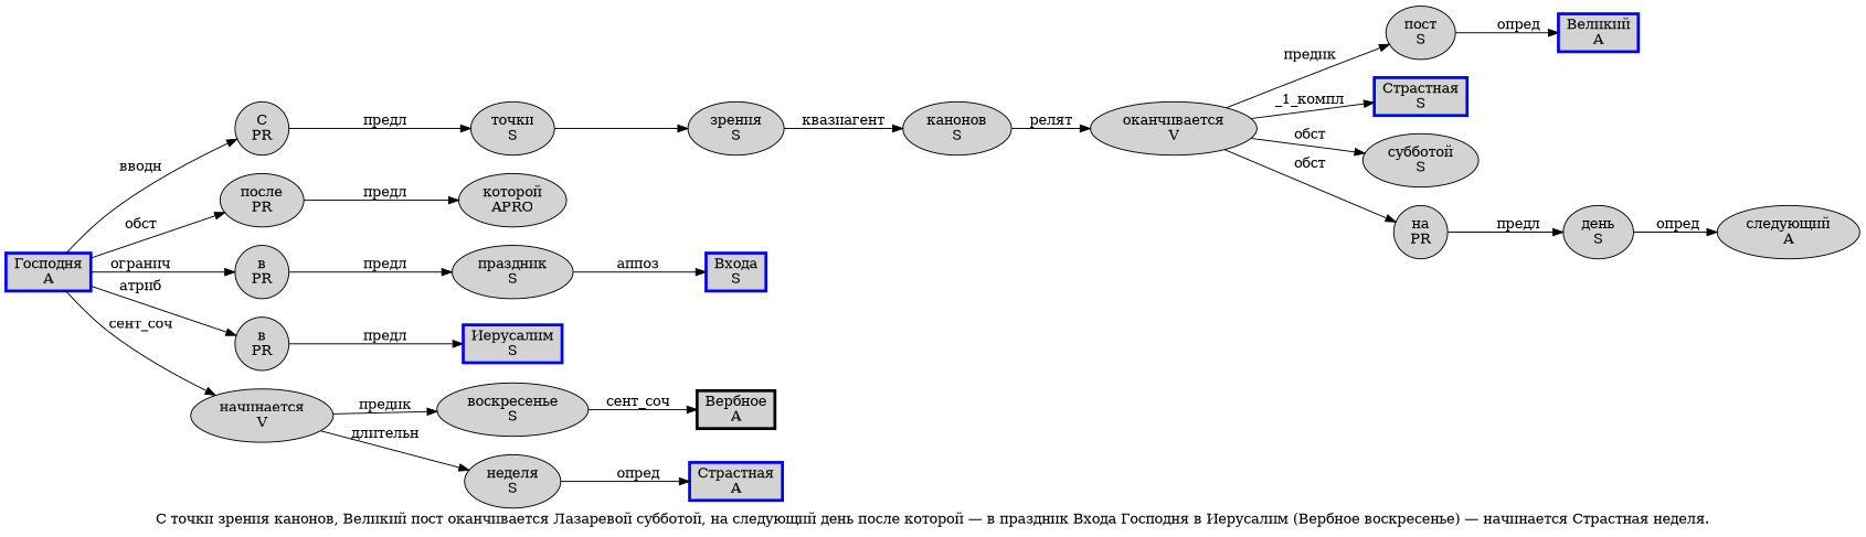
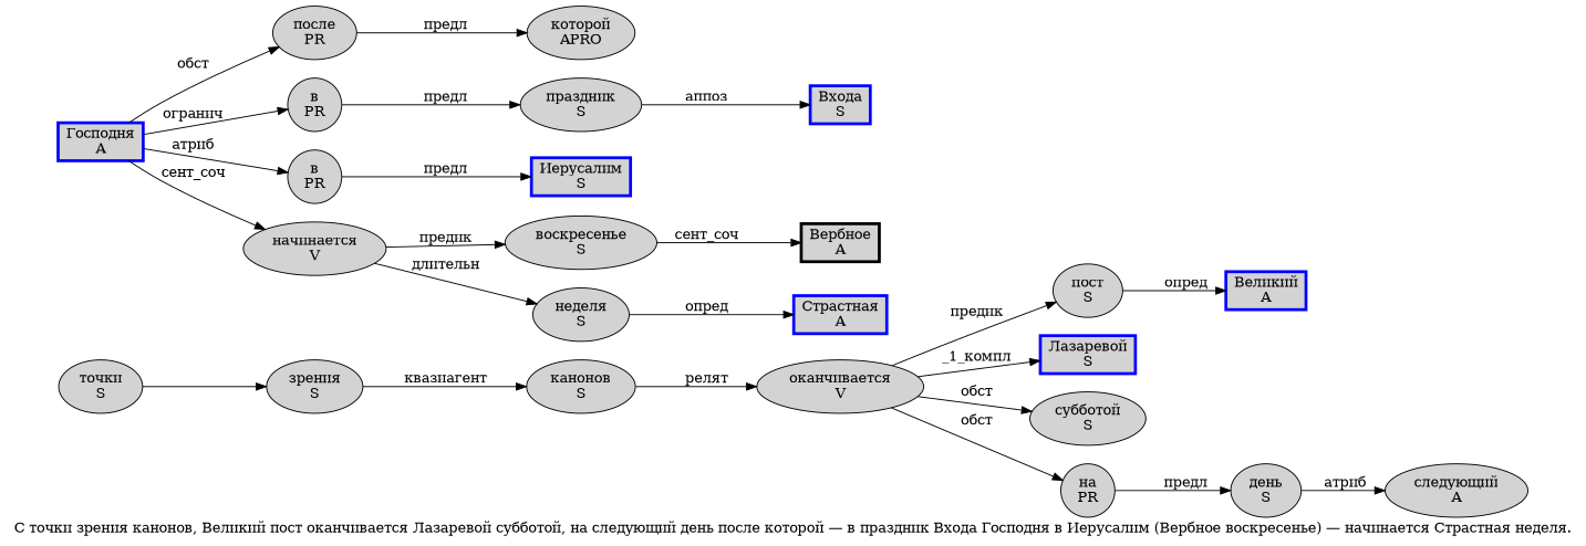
  digraph {
    label="С точки зрения канонов, Великий пост оканчивается Лазаревой субботой, на следующий день после которой — в праздник Входа Господня в Иерусалим (Вербное воскресенье) — начинается Страстная неделя."
    rankdir=LR
    node [fillcolor=lightgray penwidth=1 shape=ellipse style=filled]
-   n1 [label="С\nPR"]
    n2 [label="точки\nS"]
    n3 [label="зрения\nS"]
    n4 [label="канонов\nS"]
    n5 [label="оканчивается\nV"]
    n6 [label="пост\nS"]
-   n7 [color=blue label="Страстная\nS" penwidth=3 shape=box]
+   n7 [color=blue label="Лазаревой\nS" penwidth=3 shape=box]
    n8 [label="субботой\nS"]
    n9 [label="на\nPR"]
    n10 [color=blue label="Великий\nA" penwidth=3 shape=box]
    n11 [label="день\nS"]
    n12 [label="следующий\nA"]
    n13 [label="после\nPR"]
    n14 [label="которой\nAPRO"]
    n15 [label="в\nPR"]
    n16 [label="праздник\nS"]
    n17 [color=blue label="Входа\nS" penwidth=3 shape=box]
    n18 [color=blue label="Господня\nA" penwidth=3 shape=box]
    n19 [label="в\nPR"]
    n20 [label="начинается\nV"]
    n21 [color=blue label="Иерусалим\nS" penwidth=3 shape=box]
    n22 [label="воскресенье\nS"]
    n23 [label="неделя\nS"]
    n24 [color=black label="Вербное\nA" penwidth=3 shape=box]
    n25 [color=blue label="Страстная\nA" penwidth=3 shape=box]
-   n1 -> n2 [label="предл"]
    n2 -> n3
    n3 -> n4 [label="квазиагент"]
    n4 -> n5 [label="релят"]
    n5 -> n6 [label="предик"]
    n5 -> n7 [label="_1_компл"]
    n5 -> n8 [label="обст"]
    n5 -> n9 [label="обст"]
    n6 -> n10 [label="опред"]
    n9 -> n11 [label="предл"]
-   n11 -> n12 [label="опред"]
+   n11 -> n12 [label="атриб"]
    n13 -> n14 [label="предл"]
    n15 -> n16 [label="предл"]
    n16 -> n17 [label="аппоз"]
-   n18 -> n1 [label="вводн"]
    n18 -> n13 [label="обст"]
    n18 -> n15 [label="огранич"]
    n18 -> n19 [label="атриб"]
    n18 -> n20 [label="сент_соч"]
    n19 -> n21 [label="предл"]
    n20 -> n22 [label="предик"]
    n20 -> n23 [label="длительн"]
    n22 -> n24 [label="сент_соч"]
    n23 -> n25 [label="опред"]
  }
